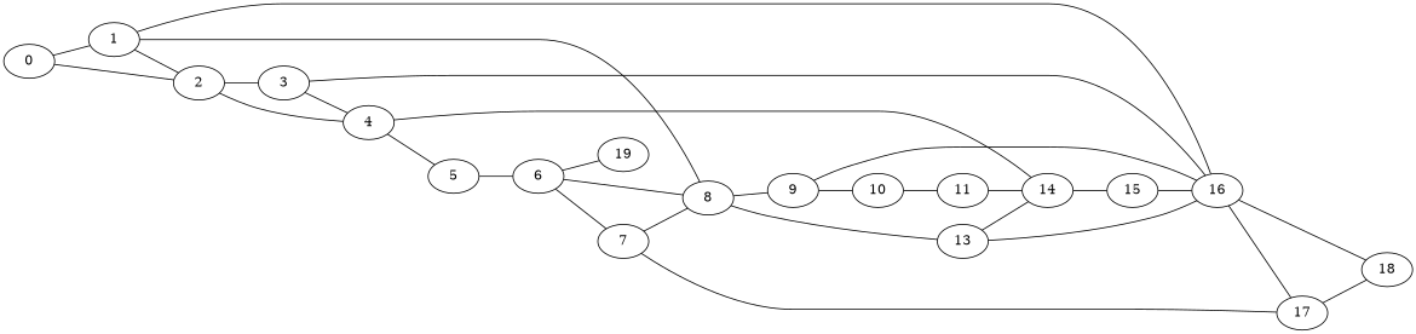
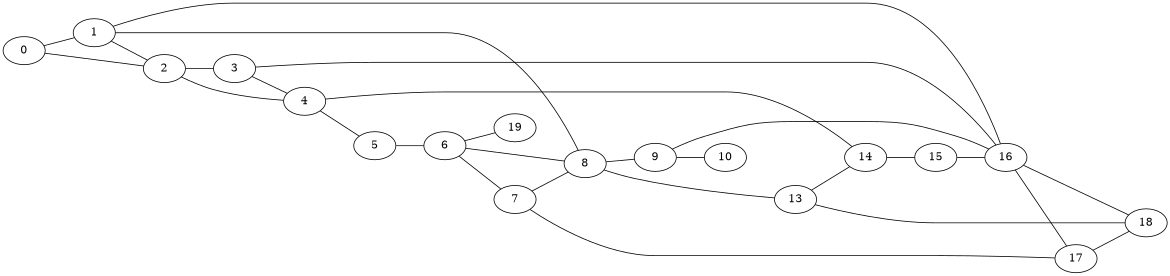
  graph {
    rankdir=LR
    0
    1
    2
    8
    16
    4
    3
    5
    14
    9
    13
    17
    6
    15
    10
    18
    7
    19
-   11
    0 -- 1
    0 -- 2
    1 -- 2
    1 -- 8
    1 -- 16
    2 -- 4
    2 -- 3
    8 -- 9
    8 -- 13
    16 -- 17
    4 -- 5
    4 -- 14
    3 -- 16
    3 -- 4
    5 -- 6
    14 -- 15
    9 -- 16
    9 -- 10
    13 -- 14
-   13 -- 16
+   13 -- 18
    17 -- 18
    6 -- 8
    6 -- 7
    6 -- 19
    15 -- 16
-   10 -- 11
    18 -- 16
    7 -- 8
    7 -- 17
-   11 -- 14
  }
